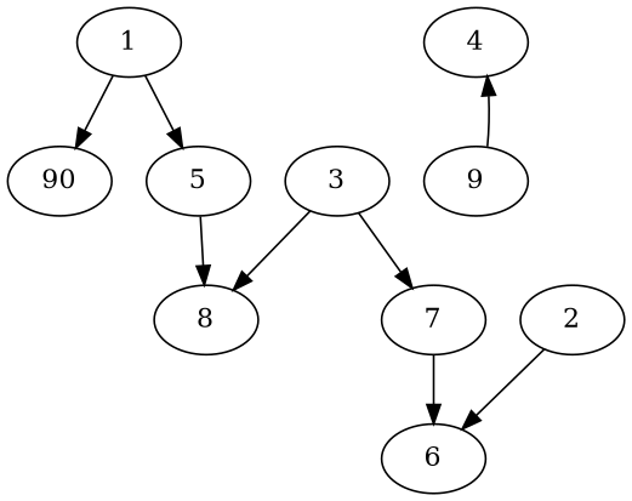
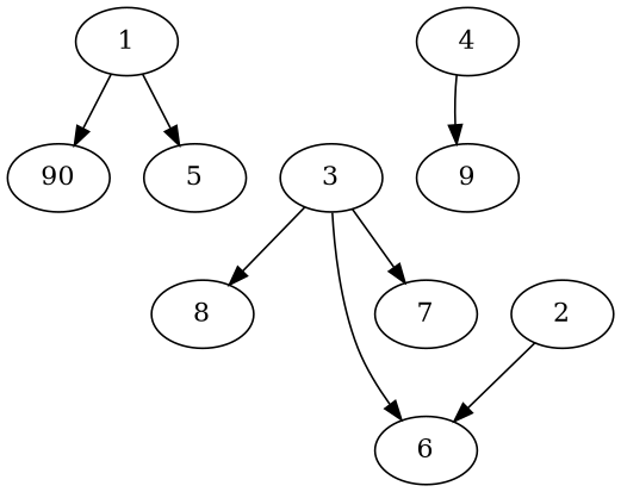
  digraph {
    node [alpha=0.04]
    1 [alpha=0.10 expect_size=26639360]
    n2 [alpha=0.16 expect_size=14305280 label=90]
    5 [expect_size=36784128]
    8 [expect_size=48510976]
    2 [alpha=0.18 expect_size=10053632]
    6 [alpha=0.05 expect_size=45026304]
    3 [alpha=0.00 expect_size=29855744]
    7 [alpha=0.08 expect_size=44449792]
    4 [alpha=0.07 expect_size=36888576]
    9 [expect_size=8103936]
    1 -> n2
    1 -> 5
-   5 -> 8
    2 -> 6
    3 -> 8
-   7 -> 6
+   3 -> 6
    3 -> 7
-   9 -> 4
+   4 -> 9
  }
